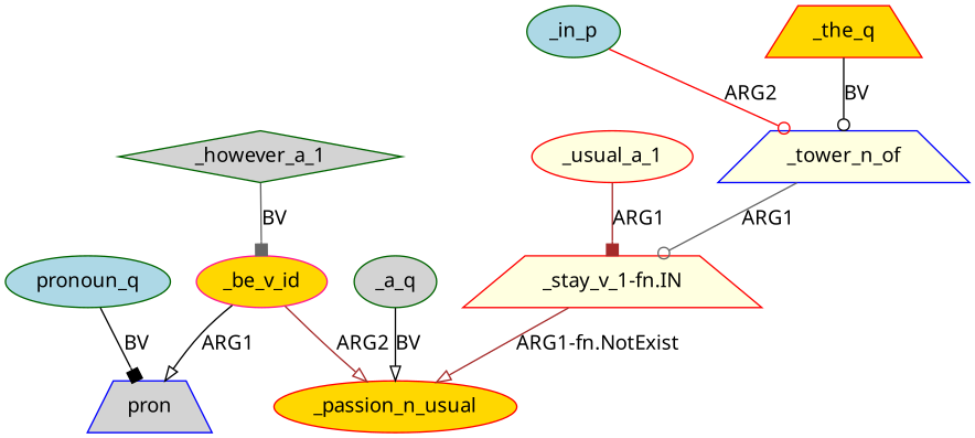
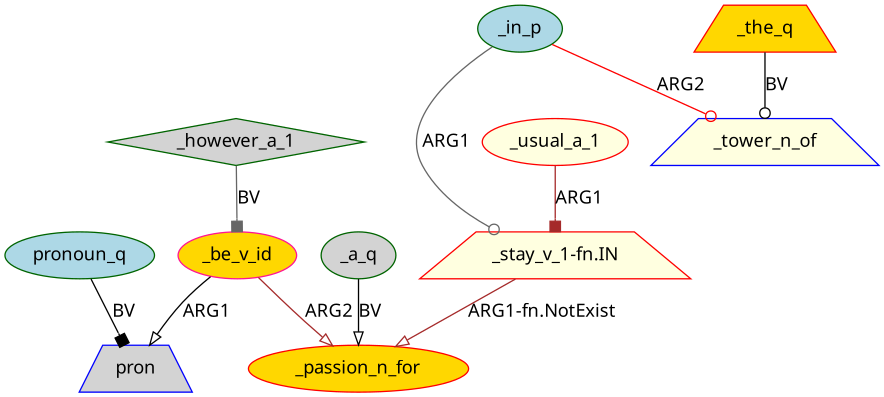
  digraph {
    fontname="Noto Sans"
    node [color=darkgreen fillcolor=lightgrey fontname="Noto Sans" shape=ellipse style=filled]
    edge [arrowhead=onormal color=black fontname="Noto Sans"]
    pronoun_q [fillcolor=lightblue]
    pron [color=blue shape=trapezium]
    _be_v_id [color=deeppink fillcolor=gold]
-   _passion_n_for [color=red fillcolor=gold label=_passion_n_usual]
+   _passion_n_for [color=red fillcolor=gold]
    _a_q
    _however_a_1 [shape=diamond]
    _the_q [color=red fillcolor=gold shape=trapezium]
    _tower_n_of [color=blue fillcolor=lightyellow shape=trapezium]
    _in_p [fillcolor=lightblue]
    "_stay_v_1-fn.IN" [color=red fillcolor=lightyellow shape=trapezium]
    _usual_a_1 [color=red fillcolor=lightyellow]
    pronoun_q -> pron [arrowhead=box label=BV]
    _be_v_id -> pron [label=ARG1]
    _be_v_id -> _passion_n_for [color=brown label=ARG2]
    _a_q -> _passion_n_for [label=BV]
    _however_a_1 -> _be_v_id [arrowhead=box color=gray40 label=BV]
    _the_q -> _tower_n_of [arrowhead=odot label=BV]
    _in_p -> _tower_n_of [arrowhead=odot color=red label=ARG2]
-   _tower_n_of -> "_stay_v_1-fn.IN" [arrowhead=odot color=gray40 label=ARG1]
+   _in_p -> "_stay_v_1-fn.IN" [arrowhead=odot color=gray40 label=ARG1]
    "_stay_v_1-fn.IN" -> _passion_n_for [color=brown label="ARG1-fn.NotExist"]
    _usual_a_1 -> "_stay_v_1-fn.IN" [arrowhead=box color=brown label=ARG1]
  }
